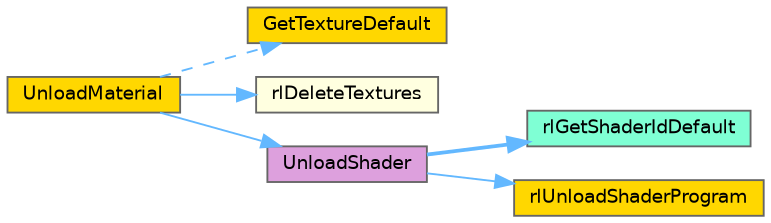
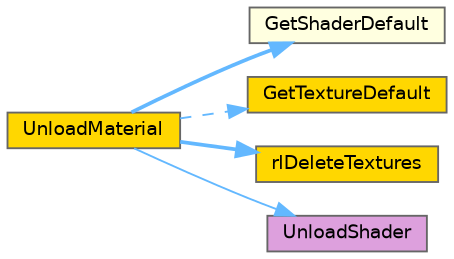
  digraph {
    rankdir=LR
    node [color=grey40 fillcolor=gold fontname=Helvetica fontsize=10 shape=box style=filled]
    edge [color=steelblue1 fontname=Helvetica fontsize=10 labelfontname=Helvetica labelfontsize=10 style=solid]
    n1 [color=gray40 fontcolor=black height=0.2 label=UnloadMaterial width=0.4]
+   n2 [fillcolor=lightyellow height=0.2 label=GetShaderDefault width=0.4]
    n3 [height=0.2 label=GetTextureDefault width=0.4]
-   n4 [fillcolor=lightyellow height=0.2 label=rlDeleteTextures width=0.4]
+   n4 [height=0.2 label=rlDeleteTextures width=0.4]
    n5 [fillcolor=plum height=0.2 label=UnloadShader width=0.4]
-   n6 [fillcolor=aquamarine height=0.2 label=rlGetShaderIdDefault width=0.4]
-   n7 [height=0.2 label=rlUnloadShaderProgram width=0.4]
+   n1 -> n2 [style=bold]
    n1 -> n3 [style=dashed]
-   n1 -> n4
+   n1 -> n4 [style=bold]
    n1 -> n5
-   n5 -> n6 [style=bold]
-   n5 -> n7
  }
